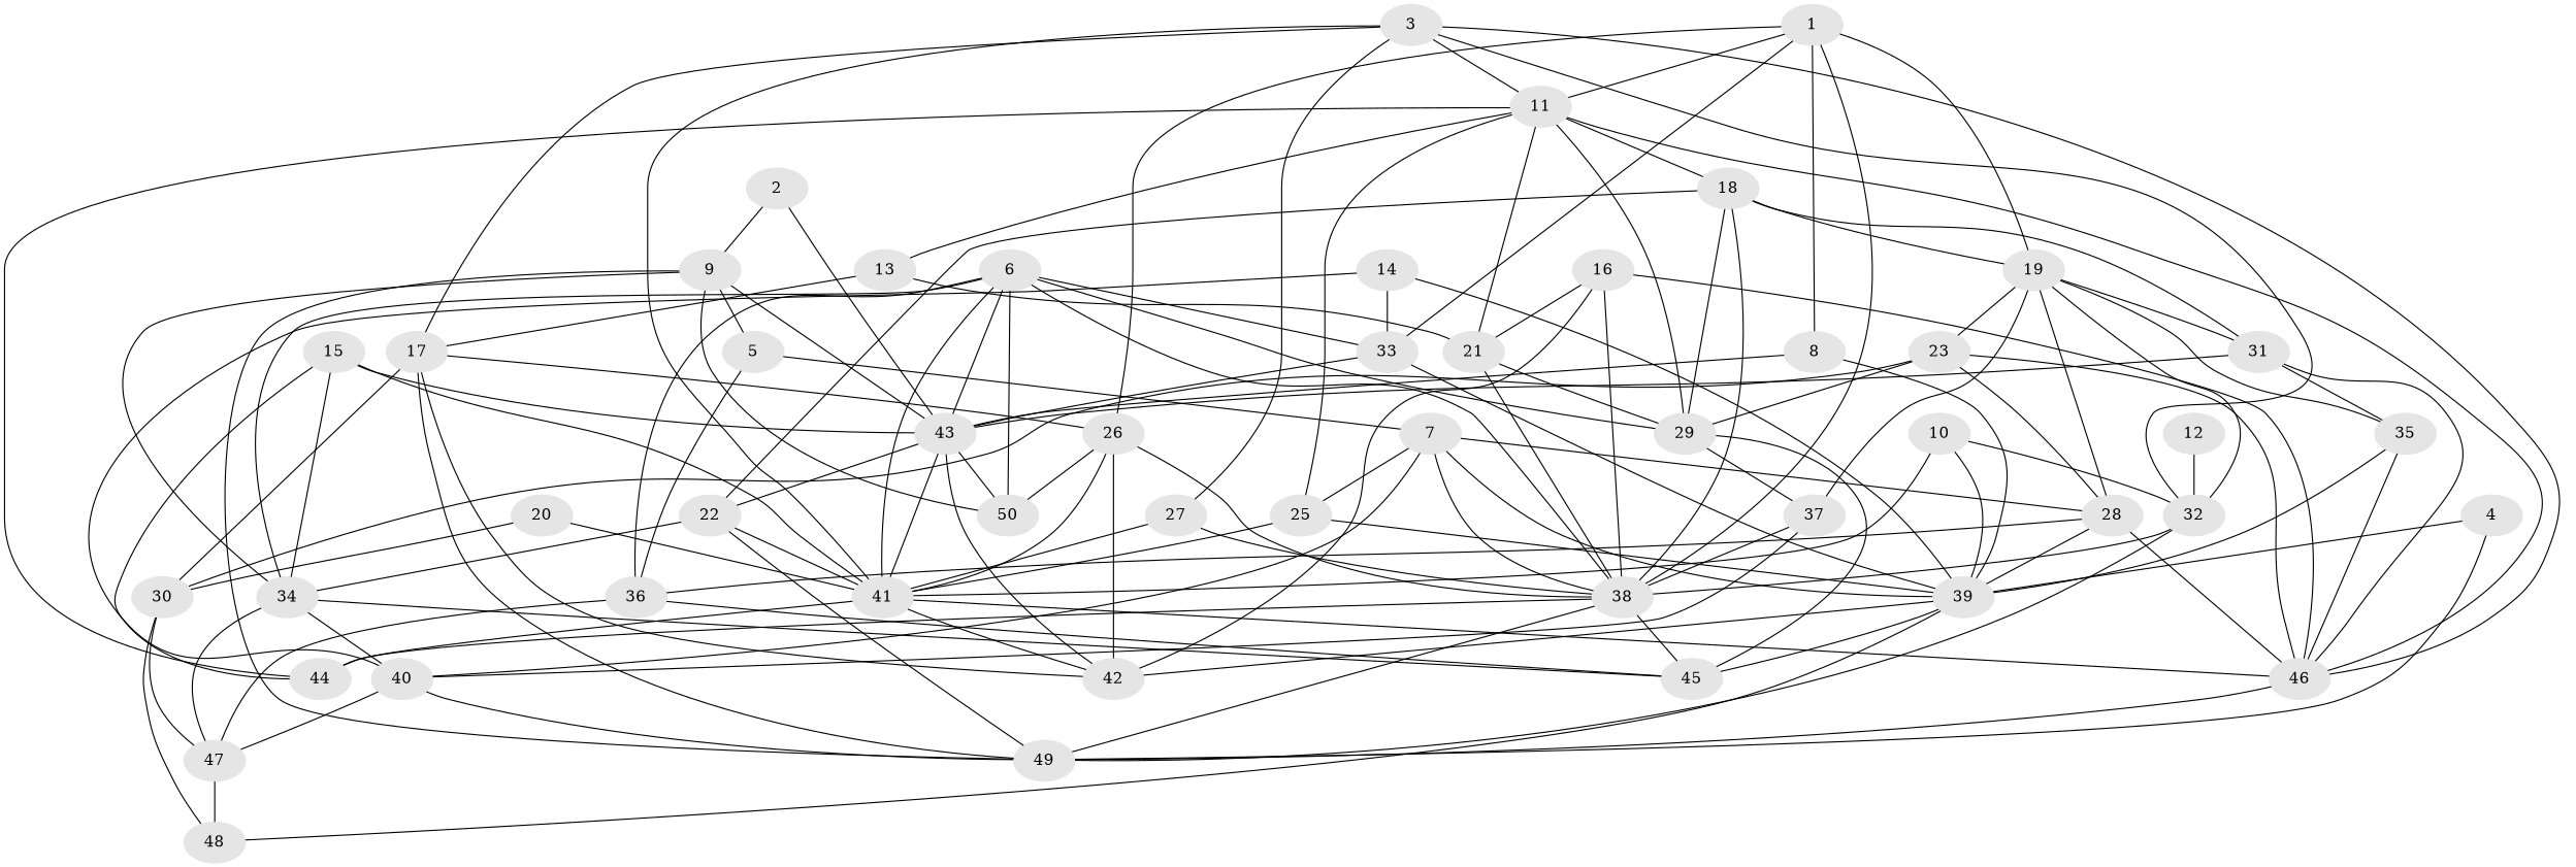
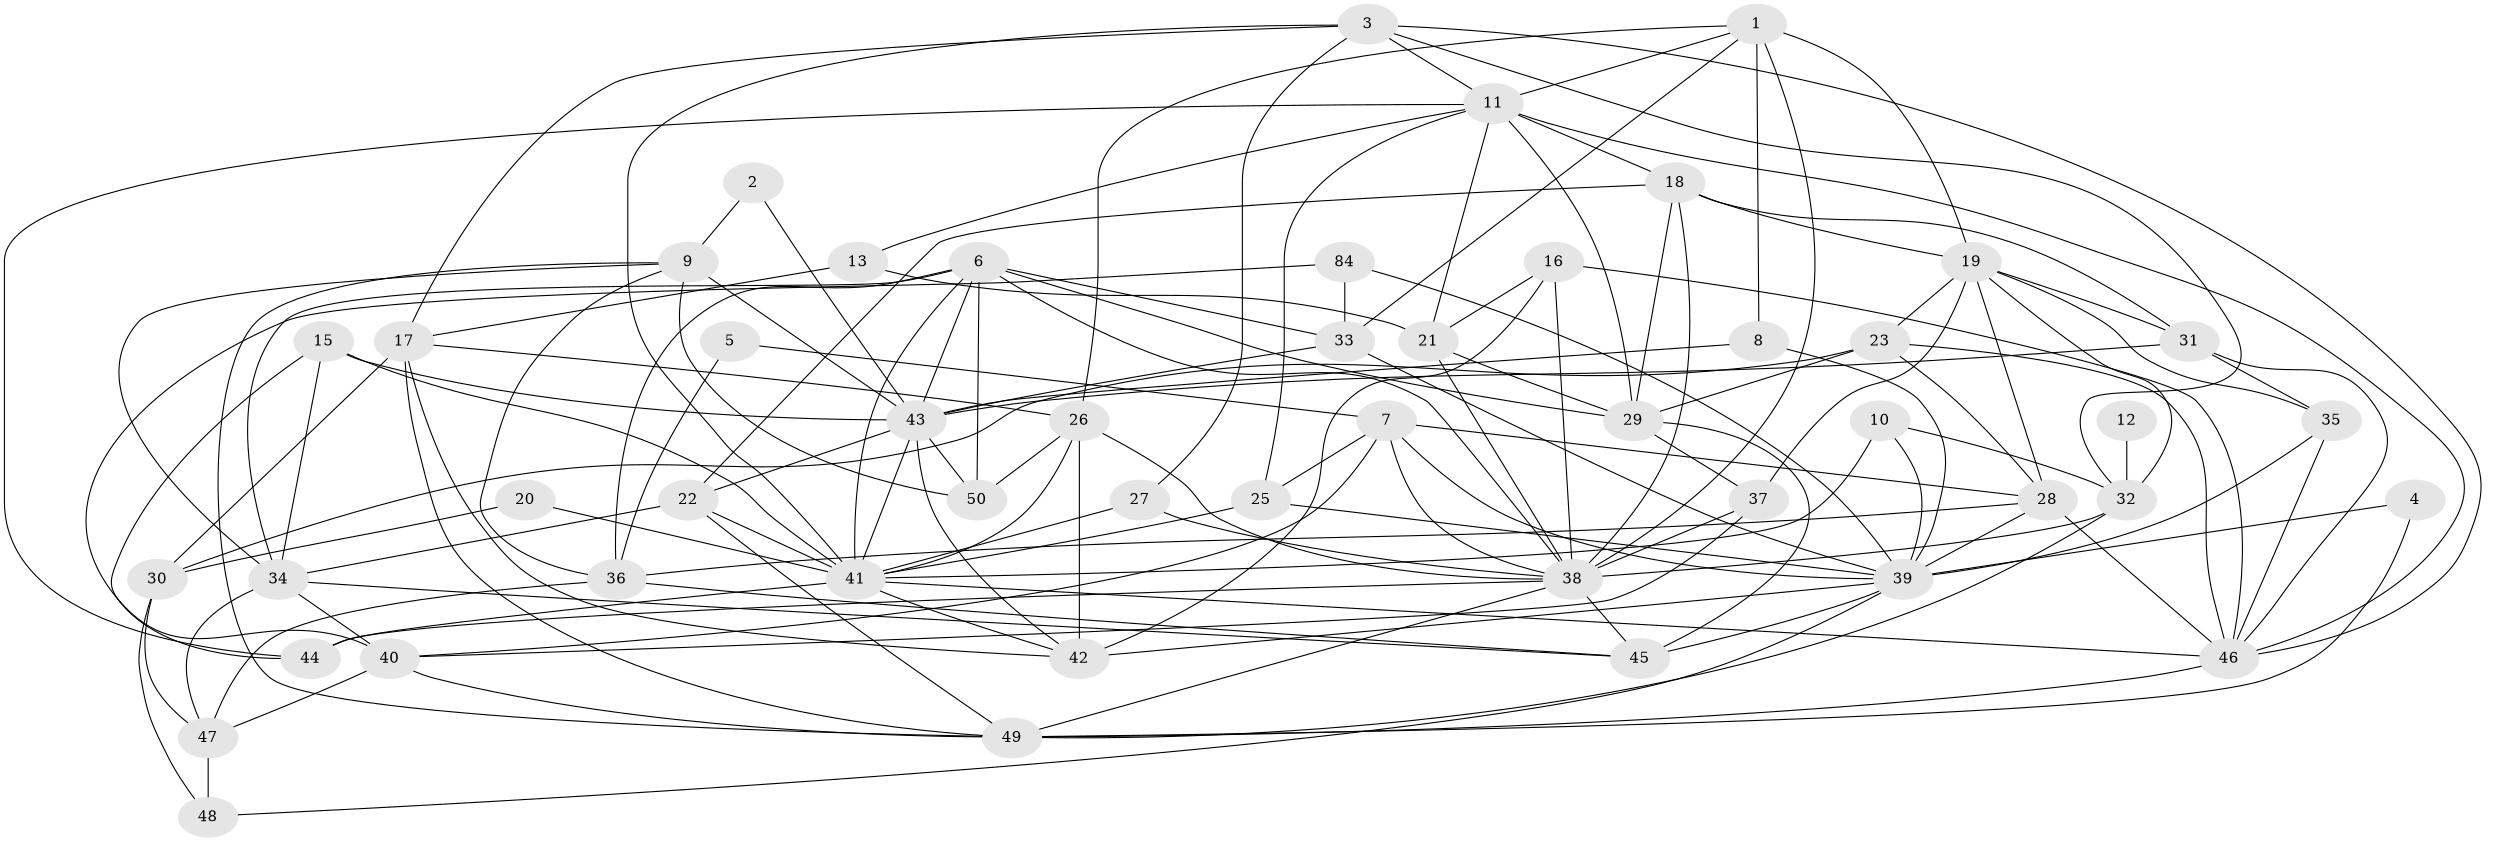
  graph {
    node [color=gray90 style=filled]
    edge [weight=1.0]
    1
    8
    11
    19
    26
    33
    38
    43
    39
    46
    29
    25
    13
    18
    21
    44
    32
    28
    31
    23
    35
    37
    41
    50
    42
    49
    45
    2
    9
    36
    34
    22
    3
    17
    27
    30
    4
    48
    5
    7
    40
    47
    6
    10
    12
-   14
+   14 [label=84]
    15
    16
    20
    1 -- 8
    1 -- 11
    1 -- 19
    1 -- 26
    1 -- 33
    1 -- 38
    8 -- 43
    8 -- 39
    11 -- 46
    11 -- 29
    11 -- 25
    11 -- 13
    11 -- 18
    11 -- 21 [weight=2.0]
    11 -- 44
    19 -- 32
    19 -- 28
    19 -- 31
    19 -- 23
    19 -- 35
    19 -- 37
    26 -- 38
    26 -- 41
    26 -- 50
    26 -- 42
    33 -- 43
    33 -- 39
    38 -- 44
    38 -- 49
    38 -- 45
    43 -- 50
    43 -- 22
    39 -- 42 [weight=2.0]
    39 -- 45 [weight=2.0]
    39 -- 48
    46 -- 49
    29 -- 37
    29 -- 45
    25 -- 39
    25 -- 41
    13 -- 21
    13 -- 17
    18 -- 19
    18 -- 38
    18 -- 29
    18 -- 31
    18 -- 22
    21 -- 38
    21 -- 29
    32 -- 38
    32 -- 49
    28 -- 39
    28 -- 46
    28 -- 36
    31 -- 43
    31 -- 46
    31 -- 35
    23 -- 46
    23 -- 29
    23 -- 28
    23 -- 30
    35 -- 39
    35 -- 46
    37 -- 38
    37 -- 40
    41 -- 43
    41 -- 46
    41 -- 44
    41 -- 42
    42 -- 43
    2 -- 43
    2 -- 9
    9 -- 43
    9 -- 50
    9 -- 49
-   9 -- 5
+   9 -- 36
    9 -- 34
    36 -- 45
    36 -- 47
    34 -- 45
    34 -- 40
    34 -- 47
    22 -- 41
    22 -- 49
    22 -- 34
    3 -- 11
    3 -- 46
    3 -- 32
    3 -- 41
    3 -- 17
    3 -- 27
    17 -- 26
    17 -- 42
    17 -- 49
    17 -- 30
    27 -- 38
    27 -- 41
    30 -- 48
    30 -- 47
    4 -- 39
    4 -- 49
    5 -- 36
    5 -- 7
    7 -- 38
    7 -- 39
    7 -- 25
    7 -- 28
    7 -- 40
    40 -- 49
    40 -- 47 [weight=2.0]
    47 -- 48
    6 -- 33 [weight=2.0]
    6 -- 38
    6 -- 43 [weight=2.0]
    6 -- 29
    6 -- 41
    6 -- 50
    6 -- 36
    6 -- 34 [weight=2.0]
    10 -- 39
    10 -- 32
    10 -- 41
    12 -- 32
    14 -- 33
    14 -- 39
    14 -- 40
    15 -- 43
    15 -- 44
    15 -- 41
    15 -- 34
    16 -- 38
    16 -- 46
    16 -- 21
    16 -- 42
    20 -- 41
    20 -- 30
  }
